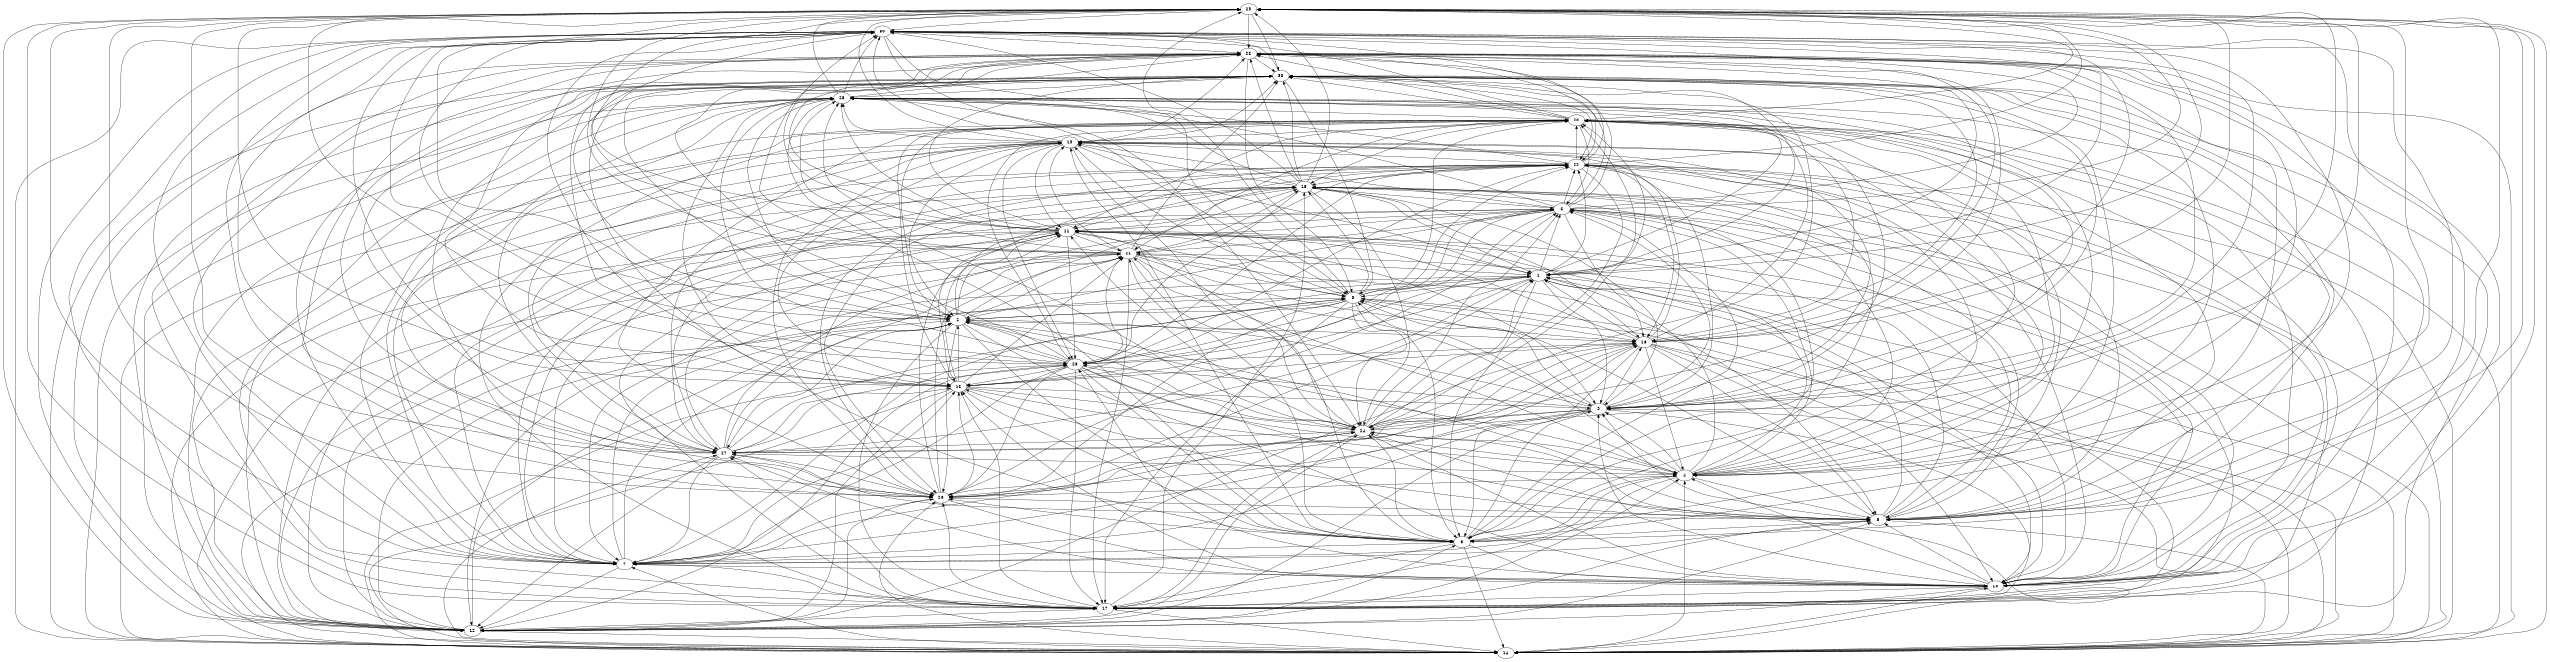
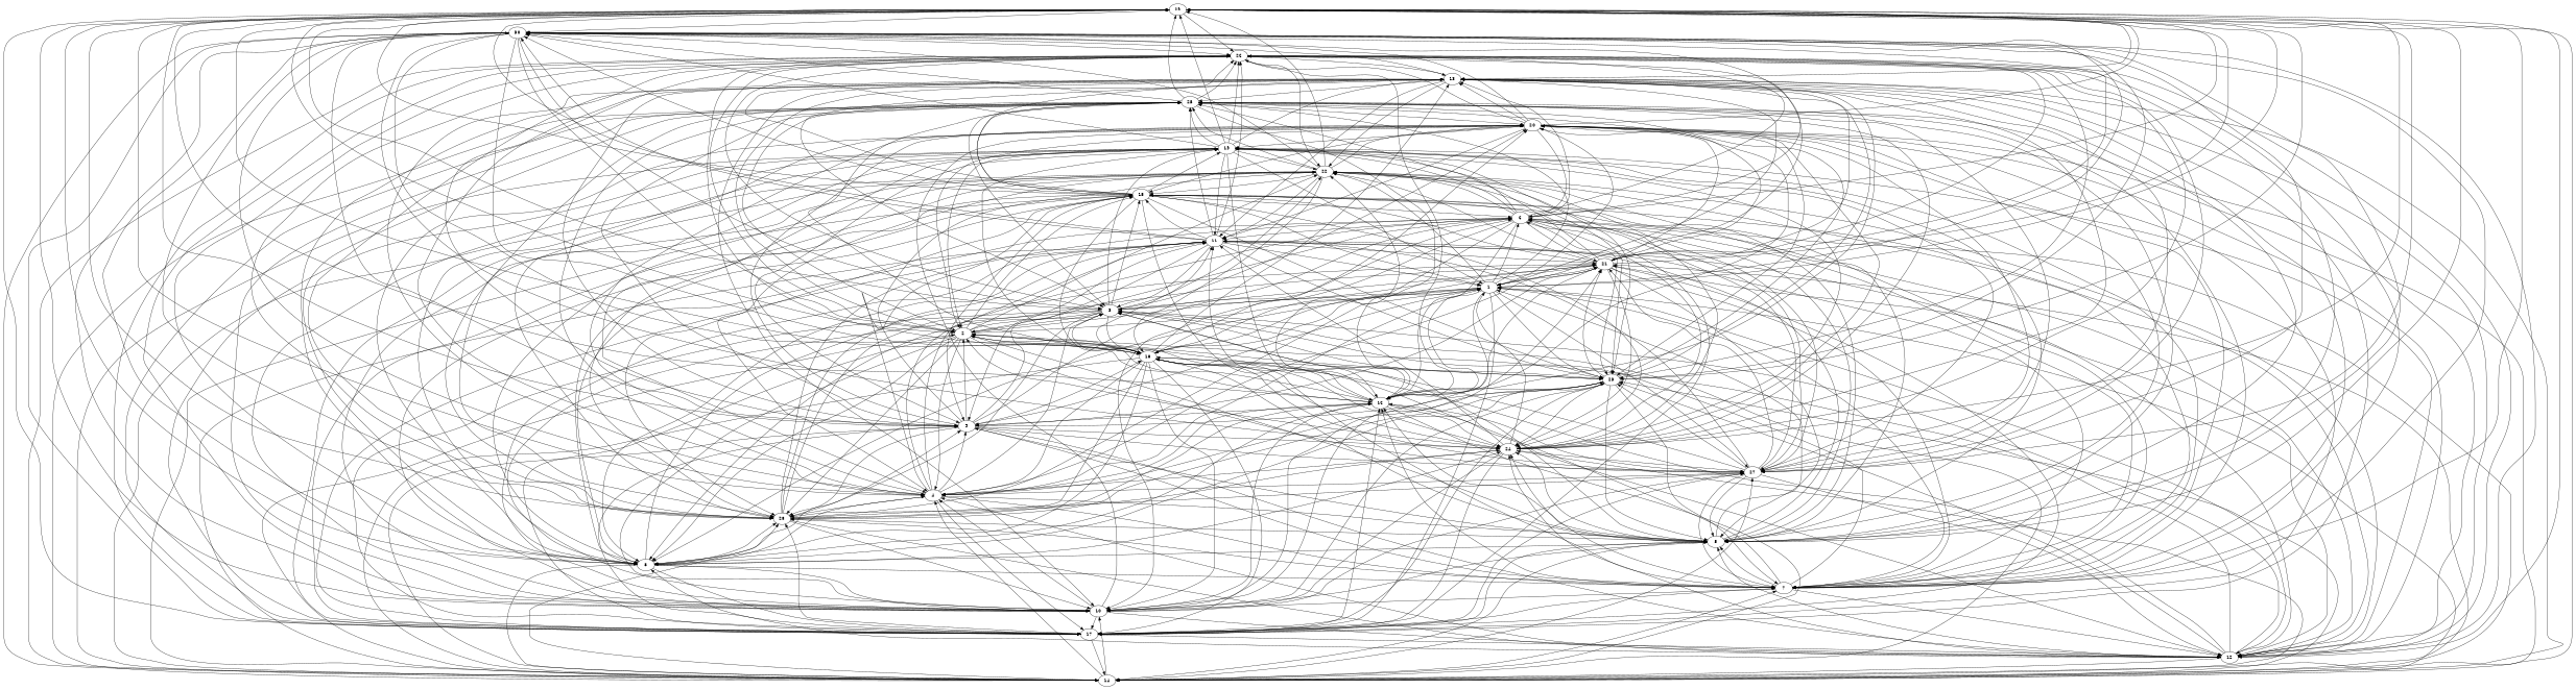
  digraph {
    fontname="DejaVu Sans"
    node [fontname="DejaVu Sans"]
    edge [fontname="DejaVu Sans"]
    29
    30
    28
    26
    17
    14
-   13 [label=33]
+   13
    12
    10
    8
    7
    5
    4
    27
    24
    23
    18
    16
    9
    3
    2
    1
    21
    11
    6
    22
    15
    25
    19
    20
    29 -> 30
    29 -> 28
    29 -> 26
    29 -> 17
    29 -> 14
    29 -> 13
    29 -> 12
    29 -> 10
    29 -> 8
    29 -> 7
    29 -> 5
    29 -> 4
    30 -> 26
    30 -> 17
    30 -> 14
    30 -> 12
    30 -> 10
    30 -> 4
    30 -> 27
    30 -> 24
    30 -> 23
    30 -> 18
    30 -> 16
    30 -> 9
    30 -> 3
    30 -> 2
    30 -> 1
    28 -> 30
    28 -> 26
    28 -> 12
    28 -> 10
    28 -> 5
    28 -> 27
    28 -> 24
    28 -> 16
    28 -> 1
    28 -> 21
    28 -> 11
    28 -> 6
    26 -> 13
    26 -> 8
    26 -> 7
    26 -> 4
    26 -> 27
    26 -> 23
    26 -> 16
    26 -> 9
    26 -> 3
    26 -> 2
    26 -> 1
    26 -> 22
    17 -> 28
    17 -> 26
    17 -> 14
    17 -> 12
    17 -> 7
    17 -> 5
    17 -> 27
    17 -> 16
    17 -> 11
    17 -> 6
    17 -> 15
    14 -> 28
    14 -> 26
    14 -> 10
    14 -> 7
    14 -> 4
    14 -> 27
    14 -> 24
    14 -> 23
    14 -> 9
    14 -> 3
    14 -> 2
    14 -> 1
    14 -> 21
    14 -> 15
    14 -> 25
    14 -> 19
    13 -> 30
    13 -> 28
    13 -> 17
    13 -> 14
    13 -> 10
    13 -> 5
    13 -> 27
    13 -> 9
    13 -> 3
    13 -> 2
    13 -> 1
    13 -> 11
    13 -> 22
    13 -> 25
    12 -> 26
    12 -> 14
    12 -> 13
    12 -> 8
    12 -> 5
    12 -> 4
    12 -> 24
    12 -> 23
    12 -> 18
    12 -> 3
    12 -> 2
    12 -> 21
    12 -> 6
    12 -> 22
    12 -> 15
    12 -> 25
    10 -> 26
    10 -> 17
    10 -> 12
    10 -> 5
    10 -> 4
    10 -> 27
    10 -> 23
    10 -> 16
-   10 -> 9
    10 -> 21
    10 -> 22
    10 -> 15
    10 -> 25
    10 -> 19
    10 -> 20
    8 -> 30
    8 -> 28
    8 -> 17
    8 -> 14
    8 -> 13
    8 -> 10
    8 -> 7
    8 -> 4
    8 -> 24
    8 -> 9
    8 -> 21
    8 -> 6
    8 -> 19
    8 -> 20
    7 -> 30
    7 -> 28
    7 -> 13
    7 -> 12
    7 -> 10
    7 -> 5
    7 -> 24
    7 -> 18
    7 -> 16
    7 -> 3
    7 -> 2
    7 -> 1
    7 -> 15
    7 -> 19
    7 -> 20
    5 -> 30
    5 -> 26
    5 -> 14
    5 -> 8
    5 -> 24
    5 -> 16
    5 -> 9
    5 -> 3
    5 -> 2
    5 -> 1
    5 -> 11
    5 -> 6
    5 -> 22
    5 -> 19
    5 -> 20
    4 -> 28
    4 -> 17
    4 -> 13
    4 -> 7
    4 -> 5
    4 -> 9
    4 -> 3
    4 -> 1
    4 -> 21
    4 -> 11
    4 -> 6
    4 -> 15
    4 -> 20
    27 -> 29
    27 -> 12
    27 -> 7
    27 -> 5
    27 -> 4
    27 -> 23
    27 -> 18
    27 -> 16
    27 -> 3
    27 -> 21
    27 -> 11
    27 -> 6
    27 -> 25
    27 -> 19
    24 -> 29
    24 -> 26
    24 -> 17
    24 -> 13
    24 -> 10
    24 -> 4
    24 -> 27
    24 -> 2
    24 -> 1
    24 -> 11
    24 -> 6
    24 -> 25
    24 -> 20
    23 -> 29
    23 -> 28
    23 -> 17
    23 -> 13
    23 -> 8
    23 -> 7
    23 -> 5
    23 -> 4
    23 -> 24
    23 -> 16
    23 -> 2
    23 -> 21
    23 -> 25
    18 -> 29
    18 -> 28
    18 -> 26
    18 -> 17
    18 -> 14
    18 -> 13
    18 -> 10
    18 -> 8
    18 -> 5
    18 -> 4
    18 -> 24
    18 -> 23
    18 -> 1
    18 -> 11
    18 -> 19
    18 -> 20
    16 -> 29
    16 -> 14
    16 -> 13
    16 -> 12
    16 -> 8
    16 -> 4
    16 -> 24
    16 -> 18
    16 -> 9
    16 -> 2
    16 -> 21
    16 -> 11
    16 -> 22
    16 -> 20
    9 -> 29
    9 -> 28
    9 -> 17
    9 -> 12
    9 -> 7
    9 -> 27
    9 -> 24
    9 -> 23
    9 -> 18
    9 -> 3
    9 -> 2
    9 -> 6
    9 -> 22
    9 -> 25
    9 -> 20
    3 -> 29
    3 -> 28
    3 -> 17
    3 -> 10
    3 -> 8
    3 -> 24
    3 -> 23
    3 -> 18
    3 -> 2
    3 -> 6
    3 -> 22
    3 -> 15
    3 -> 19
    3 -> 20
    2 -> 29
    2 -> 28
    2 -> 17
    2 -> 10
    2 -> 8
    2 -> 4
    2 -> 27
    2 -> 18
    2 -> 1
    2 -> 21
    2 -> 11
    2 -> 22
    2 -> 15
    1 -> 29
    1 -> 17
    1 -> 12
    1 -> 10
    1 -> 8
    1 -> 27
    1 -> 23
    1 -> 16
    1 -> 9
    1 -> 3
    1 -> 6
    1 -> 22
    1 -> 25
    1 -> 20
    21 -> 29
    21 -> 30
    21 -> 26
    21 -> 17
    21 -> 13
    21 -> 7
    21 -> 5
    21 -> 24
    21 -> 18
    21 -> 9
    21 -> 3
    21 -> 1
    21 -> 22
    21 -> 15
    21 -> 25
    21 -> 19
    11 -> 29
    11 -> 30
    11 -> 26
    11 -> 14
    11 -> 12
    11 -> 10
    11 -> 8
    11 -> 7
    11 -> 23
    11 -> 9
    11 -> 3
    11 -> 1
    11 -> 21
    11 -> 15
    11 -> 25
    6 -> 29
    6 -> 30
    6 -> 26
    6 -> 14
    6 -> 13
    6 -> 10
    6 -> 7
    6 -> 23
    6 -> 18
    6 -> 16
    6 -> 2
    6 -> 21
    6 -> 11
    6 -> 22
    6 -> 25
    6 -> 19
    22 -> 29
    22 -> 30
    22 -> 28
    22 -> 17
    22 -> 14
    22 -> 8
    22 -> 7
    22 -> 4
    22 -> 27
    22 -> 24
    22 -> 23
    22 -> 18
    22 -> 11
    22 -> 15
    22 -> 25
    22 -> 20
    15 -> 29
    15 -> 30
    15 -> 28
    15 -> 26
    15 -> 13
    15 -> 8
    15 -> 5
    15 -> 27
    15 -> 24
    15 -> 23
    15 -> 18
    15 -> 16
    15 -> 9
    15 -> 1
    15 -> 6
    15 -> 25
    15 -> 19
    25 -> 29
    25 -> 30
    25 -> 28
    25 -> 26
    25 -> 17
    25 -> 8
    25 -> 7
    25 -> 5
    25 -> 4
    25 -> 18
    25 -> 16
    25 -> 3
    25 -> 2
    25 -> 20
    19 -> 29
    19 -> 30
    19 -> 28
    19 -> 26
    19 -> 17
    19 -> 13
    19 -> 12
    19 -> 4
    19 -> 24
    19 -> 23
    19 -> 16
    19 -> 9
    19 -> 2
    19 -> 1
    19 -> 11
    19 -> 22
    19 -> 25
    20 -> 29
    20 -> 30
    20 -> 28
    20 -> 26
    20 -> 17
    20 -> 14
    20 -> 13
    20 -> 12
    20 -> 27
    20 -> 23
    20 -> 2
    20 -> 21
    20 -> 11
    20 -> 6
    20 -> 15
    20 -> 19
  }
